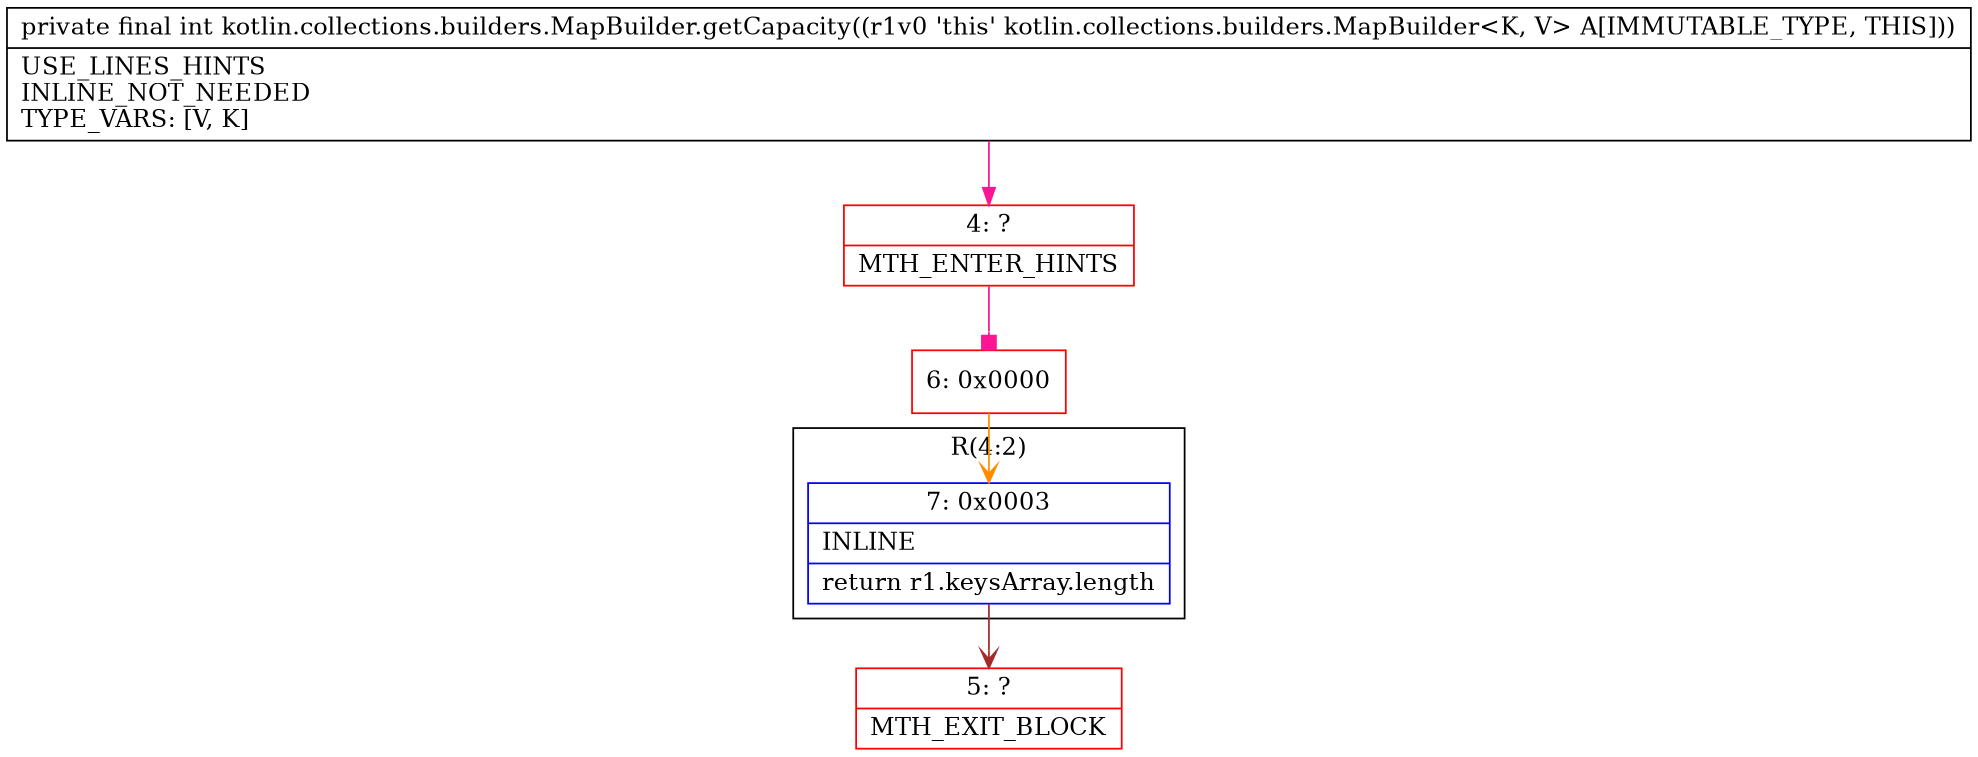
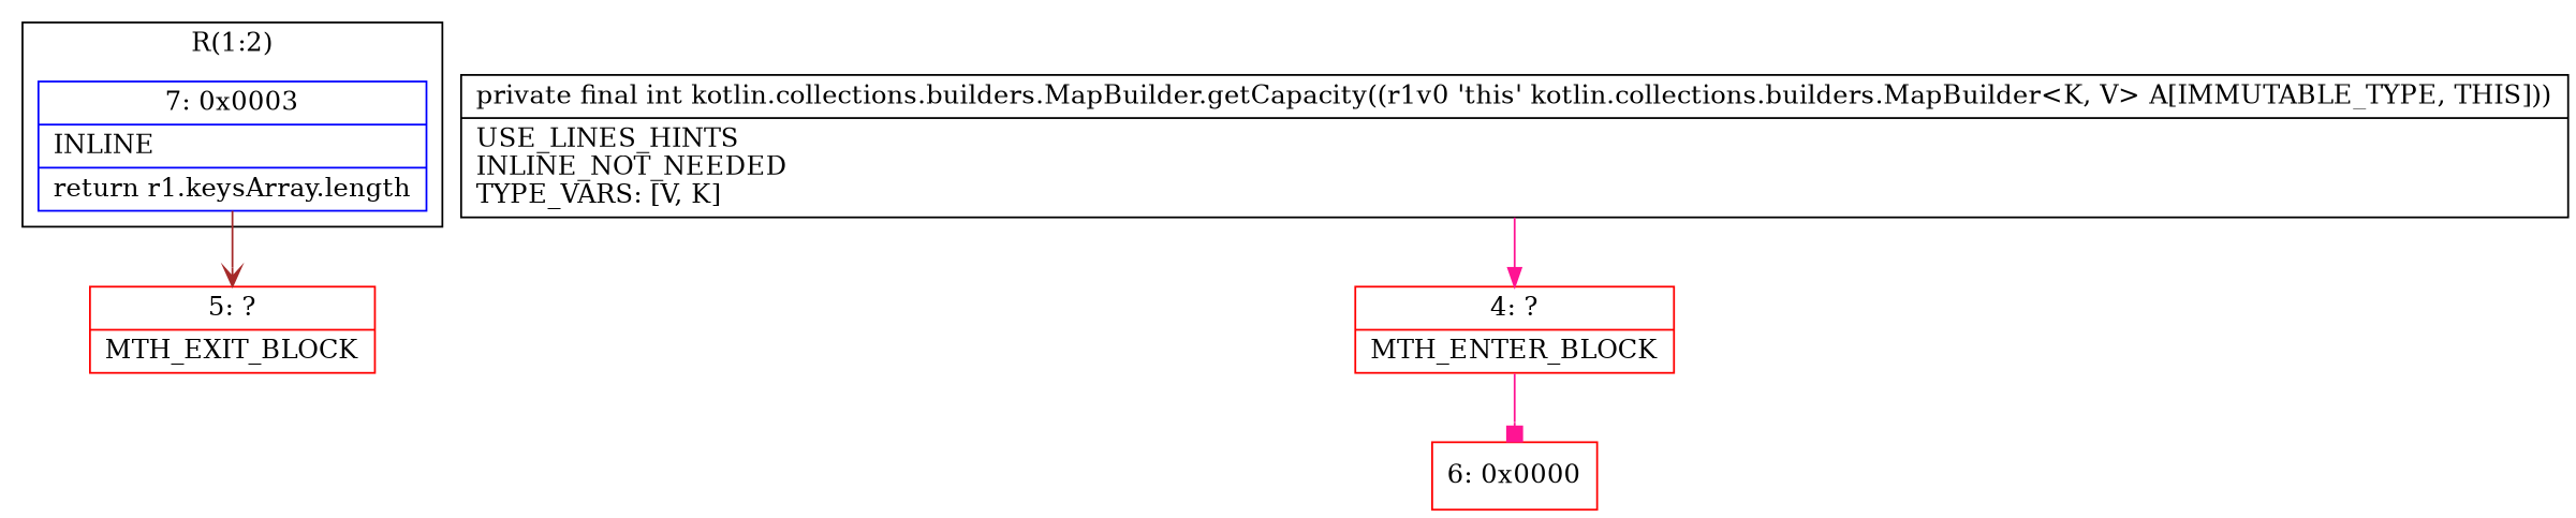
  digraph {
    node [color=red shape=record]
    edge [arrowhead=vee color=deeppink]
    n1 [color=blue label="{7\:\ 0x0003|INLINE\l|return r1.keysArray.length\l}"]
    n2 [label="{5\:\ ?|MTH_EXIT_BLOCK\l}"]
-   n3 [label="{4\:\ ?|MTH_ENTER_HINTS\l}"]
+   n3 [label="{4\:\ ?|MTH_ENTER_BLOCK\l}"]
    n4 [label="{6\:\ 0x0000}"]
    n5 [label="{private final int kotlin.collections.builders.MapBuilder.getCapacity((r1v0 'this' kotlin.collections.builders.MapBuilder\<K, V\> A[IMMUTABLE_TYPE, THIS]))  | USE_LINES_HINTS\lINLINE_NOT_NEEDED\lTYPE_VARS: [V, K]\l}" color=""]
    subgraph cluster_1 {
-     label="R(4:2)"
+     label="R(1:2)"
      n1
    }
    n1 -> n2 [color=brown]
    n3 -> n4 [arrowhead=box]
-   n4 -> n1 [color=darkorange]
    n5 -> n3 [arrowhead=normal]
  }
